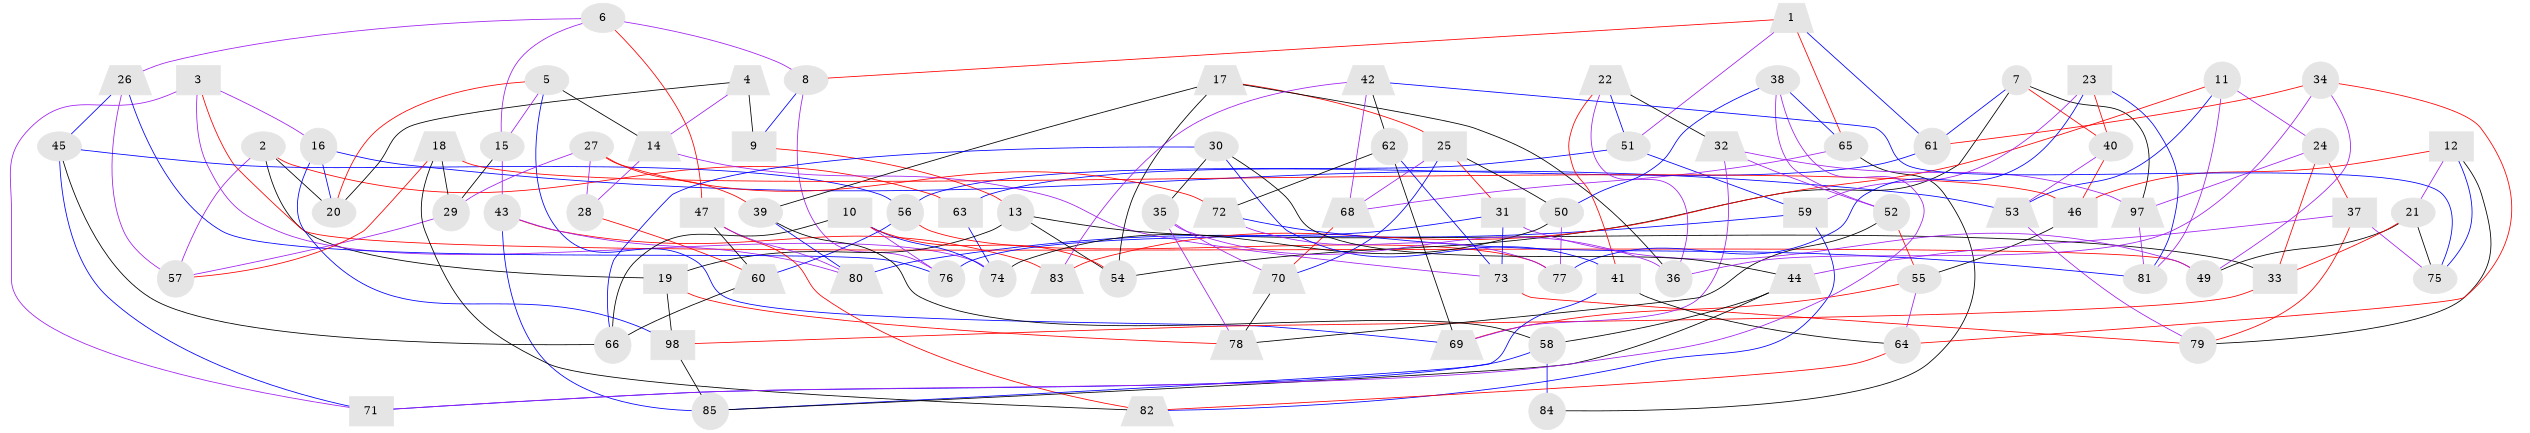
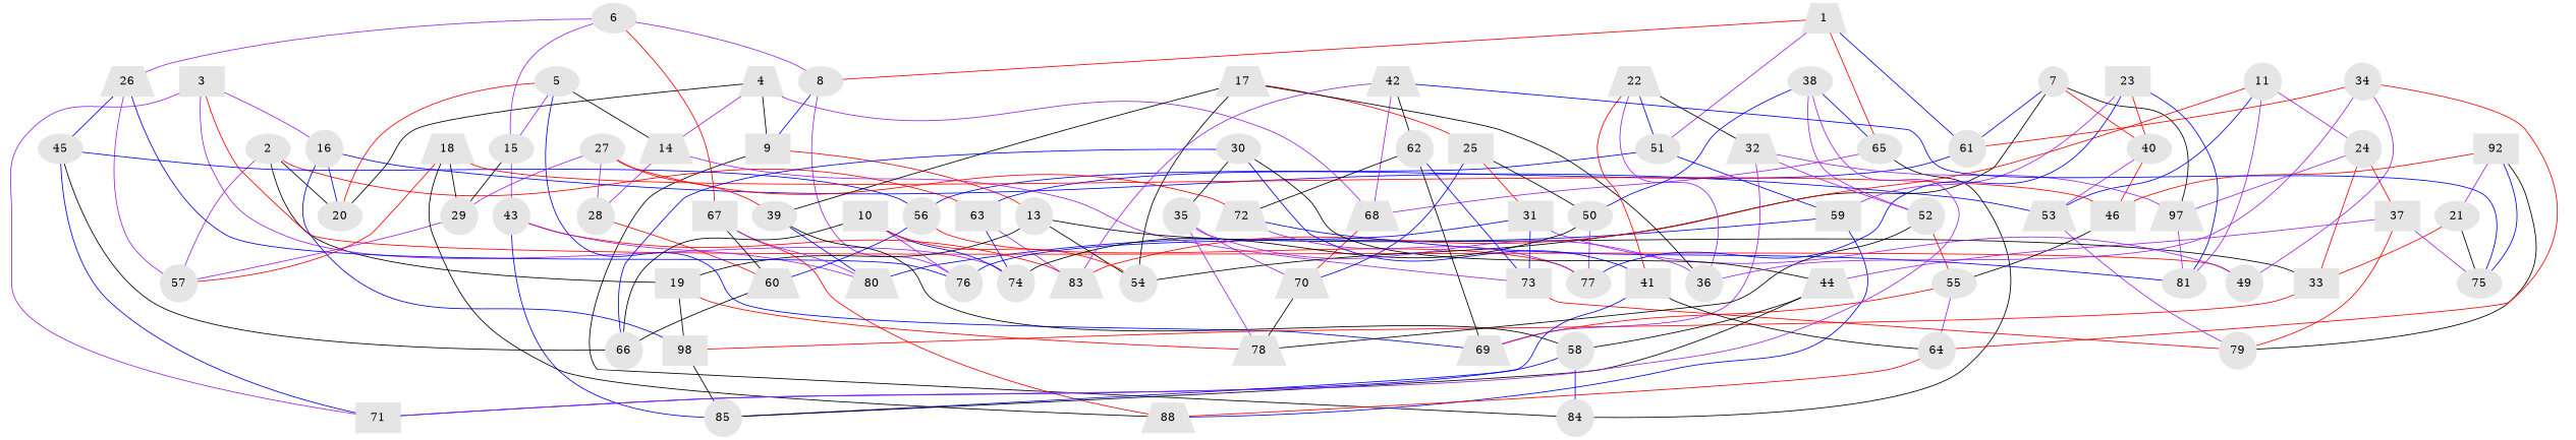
  graph {
    node [color=gray90 shape=circle style=filled]
    edge [color=purple]
    1 [shape=trapezium]
    8 [shape=ellipse]
    51 [shape=ellipse]
    61
    65 [shape=ellipse]
    9 [shape=box]
    76
    59 [shape=box]
    56
    63 [shape=box]
    68 [shape=trapezium]
    84
    2 [shape=ellipse]
    19 [shape=box]
    20 [shape=ellipse]
    57
    n17 [label=98 shape=box]
    78 [shape=trapezium]
    74
    83 [shape=trapezium]
    3 [shape=box]
    16
    49
    71 [shape=box]
    53 [shape=trapezium]
    4 [shape=trapezium]
    14 [shape=trapezium]
    13
    28
    73 [shape=box]
    70 [shape=trapezium]
    5 [shape=ellipse]
    15 [shape=ellipse]
    69 [shape=trapezium]
    29
    43
    6 [shape=ellipse]
    26 [shape=trapezium]
-   47 [shape=box]
+   47 [shape=box label=67]
    45 [shape=ellipse]
-   82 [shape=trapezium]
+   82 [shape=trapezium label=88]
    60 [shape=trapezium]
    80 [shape=trapezium]
    7
    40 [shape=ellipse]
    54
    n47 [label=97 shape=trapezium]
    46 [shape=box]
    81 [shape=ellipse]
    33 [shape=box]
    10 [shape=box]
    66
    11
    24
    37 [shape=box]
    79
-   12 [shape=box]
+   12 [shape=box label=92]
    21 [shape=ellipse]
    75 [shape=ellipse]
    55 [shape=ellipse]
    85
    17 [shape=trapezium]
    25 [shape=box]
    36
    39 [shape=ellipse]
    31 [shape=box]
    50 [shape=ellipse]
    58
    18 [shape=trapezium]
    22 [shape=trapezium]
    32 [shape=trapezium]
    41 [shape=box]
    52
    64
    23 [shape=box]
    77 [shape=ellipse]
    44 [shape=trapezium]
    27 [shape=ellipse]
    72 [shape=trapezium]
    30 [shape=ellipse]
    35
    34
    38 [shape=ellipse]
    42 [shape=trapezium]
    62
    1 -- 8 [color=red]
    1 -- 51
    1 -- 61 [color=blue]
    1 -- 65 [color=red]
    8 -- 9 [color=blue]
    8 -- 76
    51 -- 59 [color=blue]
    51 -- 56 [color=blue]
    61 -- 63 [color=blue]
    65 -- 68
    65 -- 84 [color=black]
+   9 -- 84 [color=black]
    9 -- 13 [color=red]
    59 -- 82 [color=blue]
    59 -- 80 [color=blue]
    56 -- 60 [color=blue]
    56 -- 77 [color=red]
    63 -- 74 [color=blue]
+   63 -- 83
    68 -- 70 [color=red]
    2 -- 63 [color=red]
    2 -- 19 [color=black]
    2 -- 20 [color=black]
    2 -- 57
    19 -- n17 [color=black]
    19 -- 78 [color=red]
    n17 -- 85 [color=black]
    3 -- 74
    3 -- 16
    3 -- 49 [color=red]
    3 -- 71
    16 -- 20 [color=blue]
    16 -- n17 [color=blue]
    16 -- 53 [color=blue]
    53 -- 79
    4 -- 9 [color=black]
-   25 -- 68
+   4 -- 68
    4 -- 20 [color=black]
    4 -- 14
    14 -- 28
    14 -- 73
    13 -- 19 [color=black]
    13 -- 54 [color=black]
    13 -- 33 [color=black]
    28 -- 60 [color=red]
    73 -- 79 [color=red]
    70 -- 78 [color=black]
    5 -- 20 [color=red]
    5 -- 14 [color=black]
    5 -- 15
    5 -- 69 [color=blue]
    15 -- 29 [color=black]
    15 -- 43
    29 -- 57
    43 -- 83 [color=red]
    43 -- 80
    43 -- 85 [color=blue]
    6 -- 8
    6 -- 15
    6 -- 26
    6 -- 47 [color=red]
    26 -- 76 [color=blue]
    26 -- 57
    26 -- 45 [color=blue]
    47 -- 82 [color=red]
    47 -- 60 [color=black]
    47 -- 80
    45 -- 56 [color=blue]
    45 -- 71 [color=blue]
    45 -- 66 [color=black]
    60 -- 66 [color=black]
    7 -- 61 [color=blue]
    7 -- 40 [color=red]
    7 -- 54 [color=black]
    7 -- n47 [color=black]
    40 -- 53
    40 -- 46 [color=red]
    n47 -- 81
    46 -- 55 [color=black]
    33 -- n17 [color=red]
    10 -- 76
    10 -- 74 [color=blue]
    10 -- 54 [color=red]
    10 -- 66 [color=black]
    11 -- 83 [color=red]
    11 -- 53 [color=blue]
    11 -- 81
    11 -- 24
    24 -- n47
    24 -- 33 [color=red]
    24 -- 37 [color=red]
    37 -- 79 [color=red]
    37 -- 75
    37 -- 44
    12 -- 46 [color=red]
    12 -- 79 [color=black]
    12 -- 21
    12 -- 75 [color=blue]
-   21 -- 49 [color=black]
    21 -- 33 [color=red]
    21 -- 75 [color=black]
    55 -- 69 [color=red]
    55 -- 64
    17 -- 54 [color=black]
    17 -- 25 [color=red]
    17 -- 36 [color=black]
    17 -- 39 [color=black]
    25 -- 70 [color=blue]
    25 -- 31 [color=red]
    25 -- 50 [color=black]
    39 -- 80 [color=blue]
    39 -- 58 [color=black]
    31 -- 76 [color=blue]
    31 -- 49
    31 -- 73 [color=blue]
    50 -- 74 [color=black]
    50 -- 77
    58 -- 84 [color=blue]
    58 -- 71 [color=blue]
    18 -- 57 [color=red]
    18 -- 29 [color=black]
    18 -- 82 [color=black]
    18 -- 46 [color=red]
    22 -- 51 [color=blue]
    22 -- 36
    22 -- 32 [color=black]
    22 -- 41 [color=red]
    32 -- 69
    32 -- n47
    32 -- 52
    41 -- 85 [color=blue]
    41 -- 64 [color=black]
    52 -- 78 [color=black]
    52 -- 55 [color=red]
    64 -- 82 [color=red]
    23 -- 59
    23 -- 40 [color=red]
    23 -- 81 [color=blue]
    23 -- 77 [color=blue]
    44 -- 85 [color=black]
    44 -- 58 [color=black]
    27 -- 28
    27 -- 29
    27 -- 39 [color=red]
    27 -- 72 [color=red]
    72 -- 81 [color=blue]
    72 -- 77
    30 -- 66 [color=blue]
    30 -- 41 [color=blue]
    30 -- 44 [color=black]
    30 -- 35 [color=black]
    35 -- 78
    35 -- 70
    35 -- 36
    34 -- 61 [color=red]
    34 -- 49
    34 -- 36
    34 -- 64 [color=red]
    38 -- 65 [color=blue]
    38 -- 71
    38 -- 50 [color=blue]
    38 -- 52
    42 -- 68
    42 -- 83
    42 -- 75 [color=blue]
    42 -- 62 [color=black]
    62 -- 73 [color=blue]
    62 -- 69 [color=black]
    62 -- 72 [color=black]
  }
